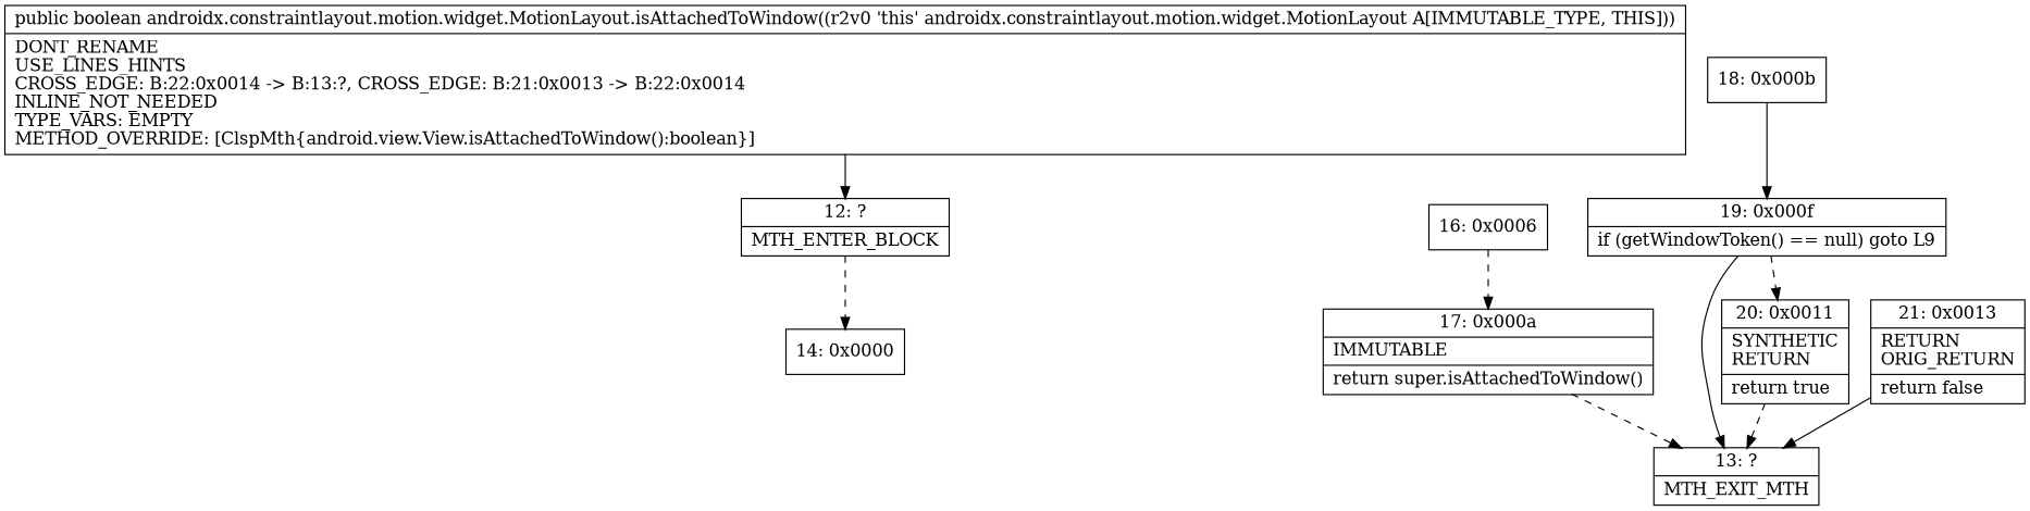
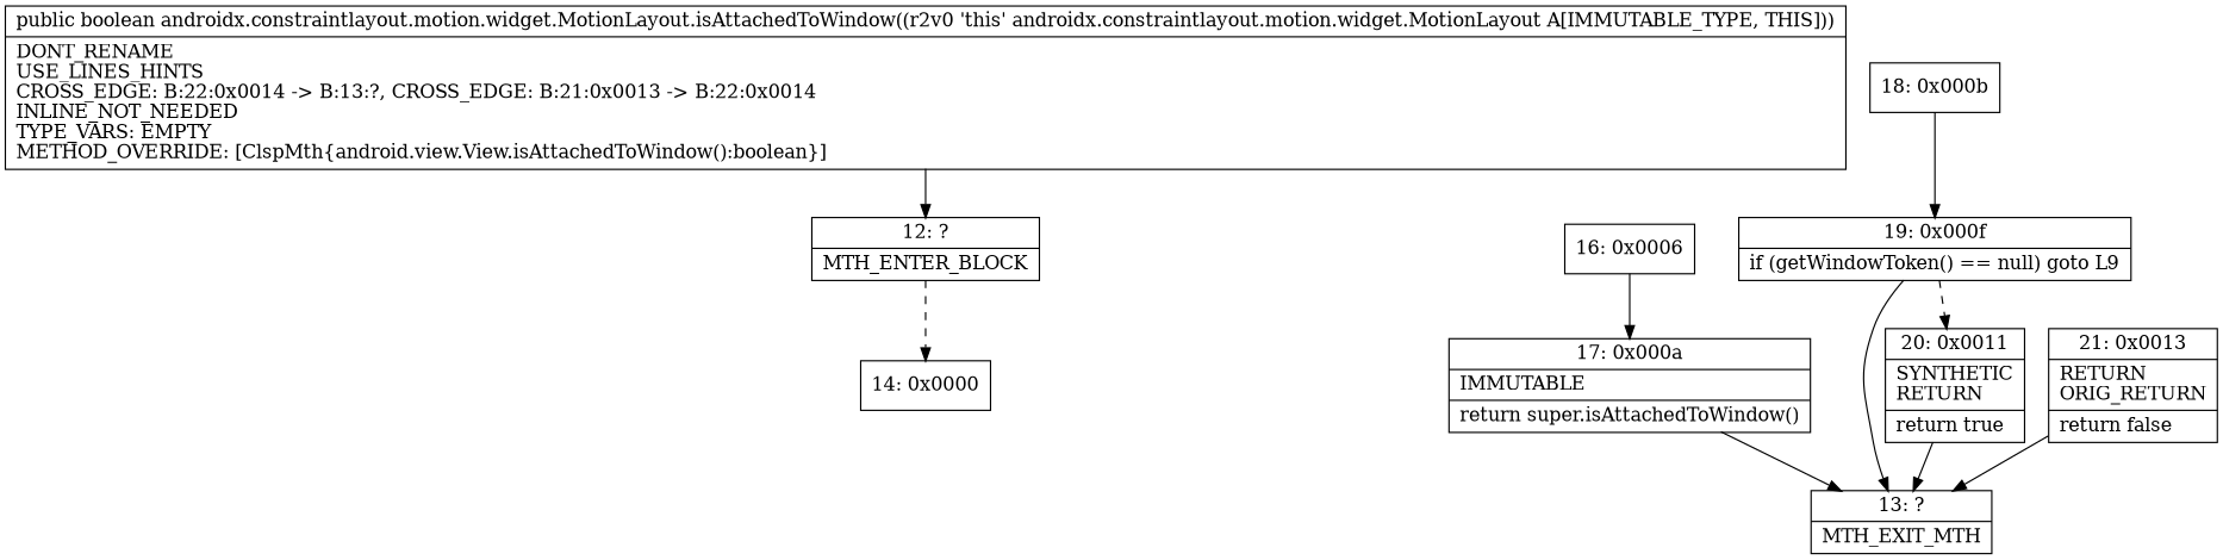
  digraph {
    node [shape=record]
    n1 [label="{12\:\ ?|MTH_ENTER_BLOCK\l}"]
    n2 [label="{14\:\ 0x0000}"]
    n3 [label="{16\:\ 0x0006}"]
    n4 [label="{17\:\ 0x000a|IMMUTABLE\l|return super.isAttachedToWindow()\l}"]
    n5 [label="{18\:\ 0x000b}"]
    n6 [label="{19\:\ 0x000f|if (getWindowToken() == null) goto L9\l}"]
    n7 [label="{13\:\ ?|MTH_EXIT_MTH\l}"]
    n8 [label="{20\:\ 0x0011|SYNTHETIC\lRETURN\l|return true\l}"]
    n9 [label="{21\:\ 0x0013|RETURN\lORIG_RETURN\l|return false\l}"]
    n10 [label="{public boolean androidx.constraintlayout.motion.widget.MotionLayout.isAttachedToWindow((r2v0 'this' androidx.constraintlayout.motion.widget.MotionLayout A[IMMUTABLE_TYPE, THIS]))  | DONT_RENAME\lUSE_LINES_HINTS\lCROSS_EDGE: B:22:0x0014 \-\> B:13:?, CROSS_EDGE: B:21:0x0013 \-\> B:22:0x0014\lINLINE_NOT_NEEDED\lTYPE_VARS: EMPTY\lMETHOD_OVERRIDE: [ClspMth\{android.view.View.isAttachedToWindow():boolean\}]\l}"]
    n1 -> n2 [style=dashed]
-   n3 -> n4 [style=dashed]
-   n4 -> n7 [style=dashed]
+   n3 -> n4
+   n4 -> n7
    n5 -> n6
    n6 -> n7
    n6 -> n8 [style=dashed]
-   n8 -> n7 [style=dashed]
+   n8 -> n7
    n9 -> n7
    n10 -> n1
  }
